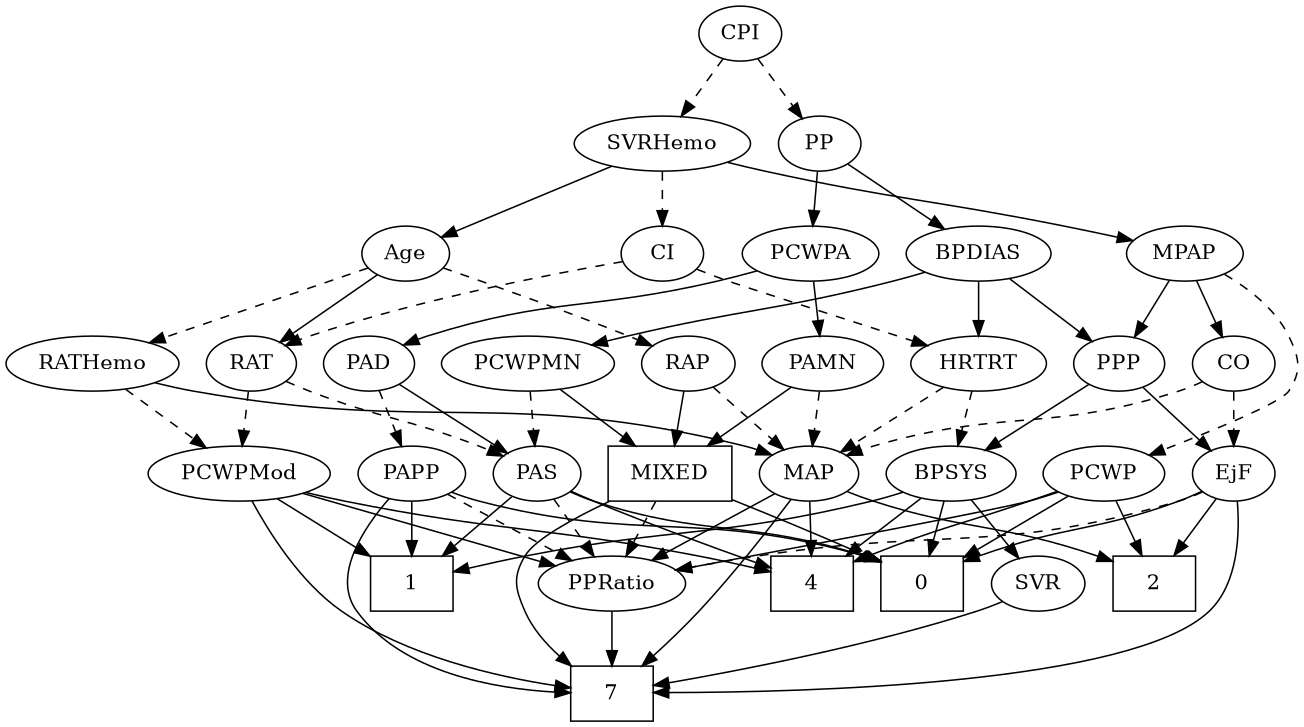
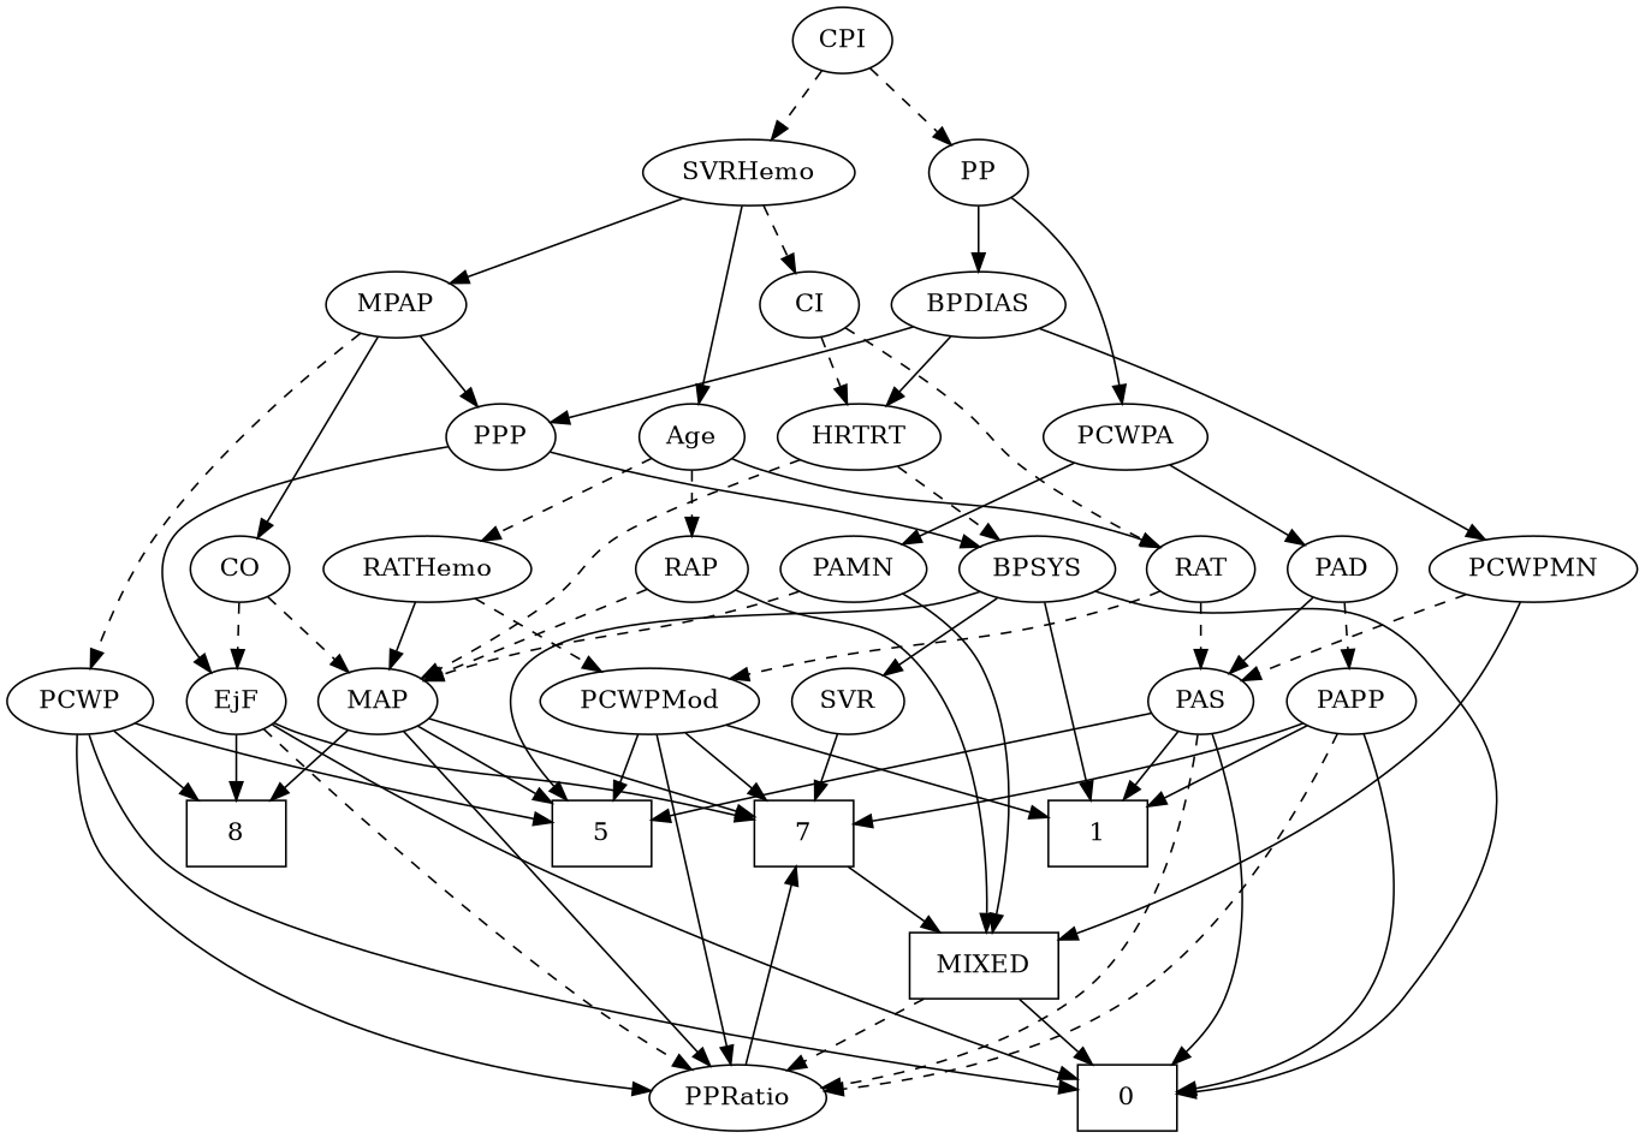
  strict digraph {
    edge [style=solid]
    1 [height=0.5 shape=box width=0.75]
-   2 [height=0.5 shape=box width=0.75]
+   2 [height=0.5 shape=box width=0.75 label=8]
    n3 [height=0.5 label=7 shape=box width=0.75]
    n4 [height=0.5 label=0 shape=box width=0.75]
-   5 [height=0.5 shape=box width=0.75 label=4]
+   5 [height=0.5 shape=box width=0.75]
    Age [height=0.5 width=0.75]
    RAP [height=0.5 width=0.77632]
    RATHemo [height=0.5 width=1.3721]
    RAT [height=0.5 width=0.75827]
    MIXED [height=0.5 shape=box width=1.1193]
    MAP [height=0.5 width=0.84854]
    PCWPMod [height=0.5 width=1.4443]
    PAS [height=0.5 width=0.75]
    PPRatio [height=0.5 width=1.1013]
    EjF [height=0.5 width=0.75]
    MPAP [height=0.5 width=0.97491]
    CO [height=0.5 width=0.75]
    PPP [height=0.5 width=0.75]
    PCWP [height=0.5 width=0.97491]
    BPSYS [height=0.5 width=1.0471]
    SVR [height=0.5 width=0.77632]
    PAD [height=0.5 width=0.79437]
    PAPP [height=0.5 width=0.88464]
    PAMN [height=0.5 width=1.011]
    CPI [height=0.5 width=0.75]
    SVRHemo [height=0.5 width=1.3902]
    PP [height=0.5 width=0.75]
    CI [height=0.5 width=0.75]
    PCWPA [height=0.5 width=1.1555]
    BPDIAS [height=0.5 width=1.1735]
    HRTRT [height=0.5 width=1.1013]
    PCWPMN [height=0.5 width=1.3902]
    Age -> RAP [style=dashed]
    Age -> RATHemo [style=dashed]
    Age -> RAT
    RAP -> MIXED
    RAP -> MAP [style=dashed]
    RATHemo -> MAP
    RATHemo -> PCWPMod [style=dashed]
    RAT -> PCWPMod [style=dashed]
    RAT -> PAS [style=dashed]
-   MIXED -> n3
+   n3 -> MIXED
    MIXED -> n4
    MIXED -> PPRatio [style=dashed]
    MAP -> 2
    MAP -> n3
    MAP -> 5
    MAP -> PPRatio
    PCWPMod -> 1
    PCWPMod -> n3
    PCWPMod -> 5
    PCWPMod -> PPRatio
    PAS -> 1
    PAS -> n4
    PAS -> 5
    PAS -> PPRatio [style=dashed]
    PPRatio -> n3
    EjF -> 2
    EjF -> n3
    EjF -> n4
    EjF -> PPRatio [style=dashed]
    MPAP -> CO
    MPAP -> PPP
    MPAP -> PCWP [style=dashed]
    CO -> MAP [style=dashed]
    CO -> EjF [style=dashed]
    PPP -> EjF
    PPP -> BPSYS
    PCWP -> 2
    PCWP -> n4
    PCWP -> 5
    PCWP -> PPRatio
    BPSYS -> 1
    BPSYS -> n4
    BPSYS -> 5
    BPSYS -> SVR
    SVR -> n3
    PAD -> PAS
    PAD -> PAPP [style=dashed]
    PAPP -> 1
    PAPP -> n3
    PAPP -> n4
    PAPP -> PPRatio [style=dashed]
    PAMN -> MIXED
    PAMN -> MAP [style=dashed]
    CPI -> SVRHemo [style=dashed]
    CPI -> PP [style=dashed]
    SVRHemo -> Age
    SVRHemo -> MPAP
    SVRHemo -> CI [style=dashed]
    PP -> PCWPA
    PP -> BPDIAS
    CI -> RAT [style=dashed]
    CI -> HRTRT [style=dashed]
    PCWPA -> PAD
    PCWPA -> PAMN
    BPDIAS -> PPP
    BPDIAS -> HRTRT
    BPDIAS -> PCWPMN
    HRTRT -> MAP [style=dashed]
    HRTRT -> BPSYS [style=dashed]
    PCWPMN -> MIXED
    PCWPMN -> PAS [style=dashed]
  }
